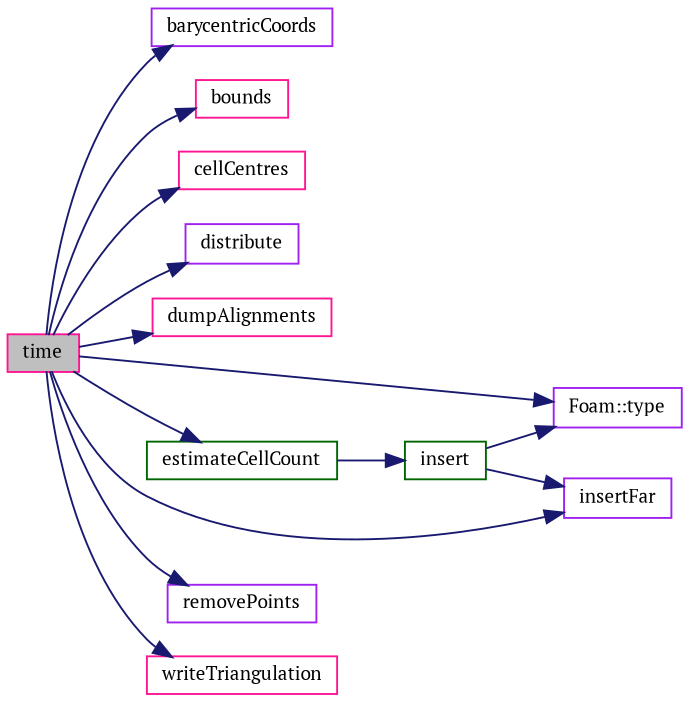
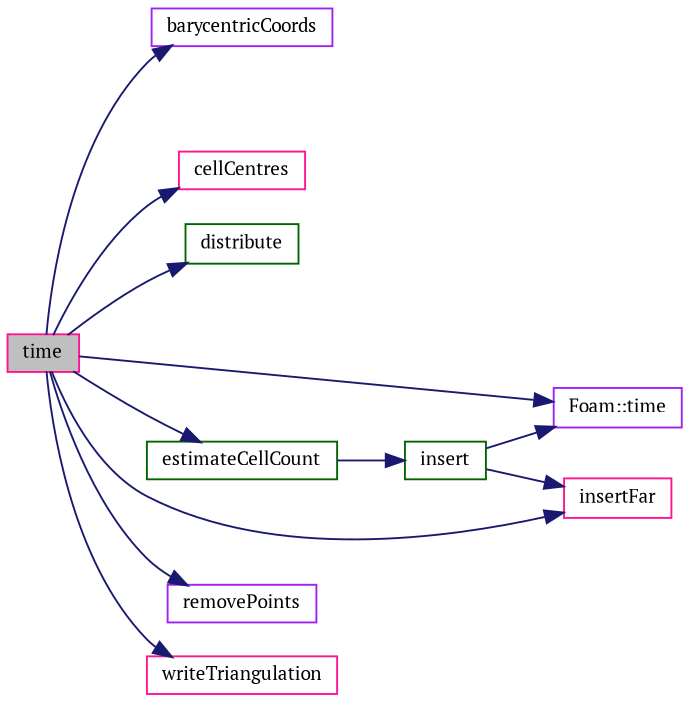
  digraph {
    fontname="PT Serif"
    rankdir=LR
    node [color=deeppink fontname="PT Serif" fontsize=10 shape=record]
    edge [color=midnightblue fontname="PT Serif" fontsize=10 labelfontname=Helvetica labelfontsize=10 style=solid]
    n1 [fillcolor=grey75 fontcolor=black height=0.2 label=time style=filled width=0.4]
    n2 [color=purple height=0.2 label=barycentricCoords width=0.4]
-   n3 [height=0.2 label=bounds width=0.4]
    n4 [height=0.2 label=cellCentres width=0.4]
-   n5 [color=purple height=0.2 label=distribute width=0.4]
-   n6 [height=0.2 label=dumpAlignments width=0.4]
+   n5 [color=darkgreen height=0.2 label=distribute width=0.4]
    n7 [color=darkgreen height=0.2 label=estimateCellCount width=0.4]
-   n8 [color=purple height=0.2 label="Foam::type" width=0.4]
-   n9 [color=purple height=0.2 label=insertFar width=0.4]
+   n8 [color=purple height=0.2 label="Foam::time" width=0.4]
+   n9 [height=0.2 label=insertFar width=0.4]
    n10 [color=purple height=0.2 label=removePoints width=0.4]
    n11 [height=0.2 label=writeTriangulation width=0.4]
    n12 [color=darkgreen height=0.2 label=insert width=0.4]
    n1 -> n2
-   n1 -> n3
    n1 -> n4
    n1 -> n5
-   n1 -> n6
    n1 -> n7
    n1 -> n8
    n1 -> n9
    n1 -> n10
    n1 -> n11
    n7 -> n12
    n12 -> n8
    n12 -> n9
  }
